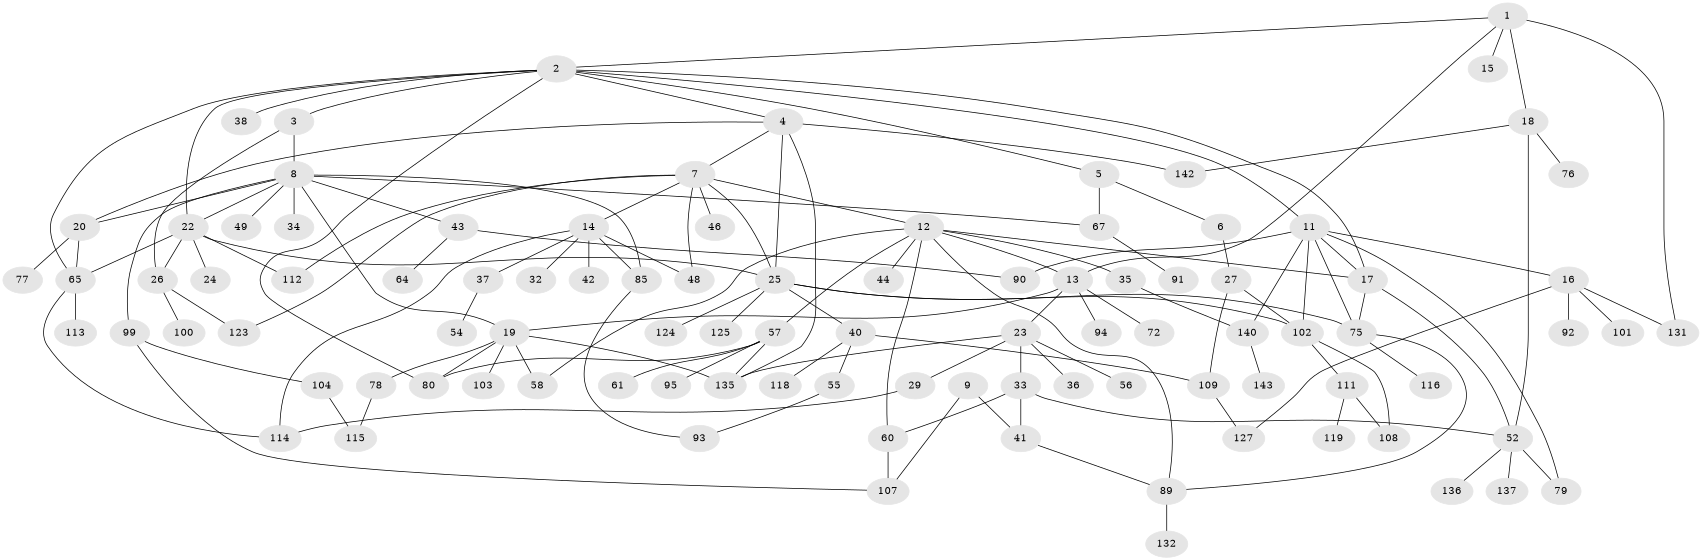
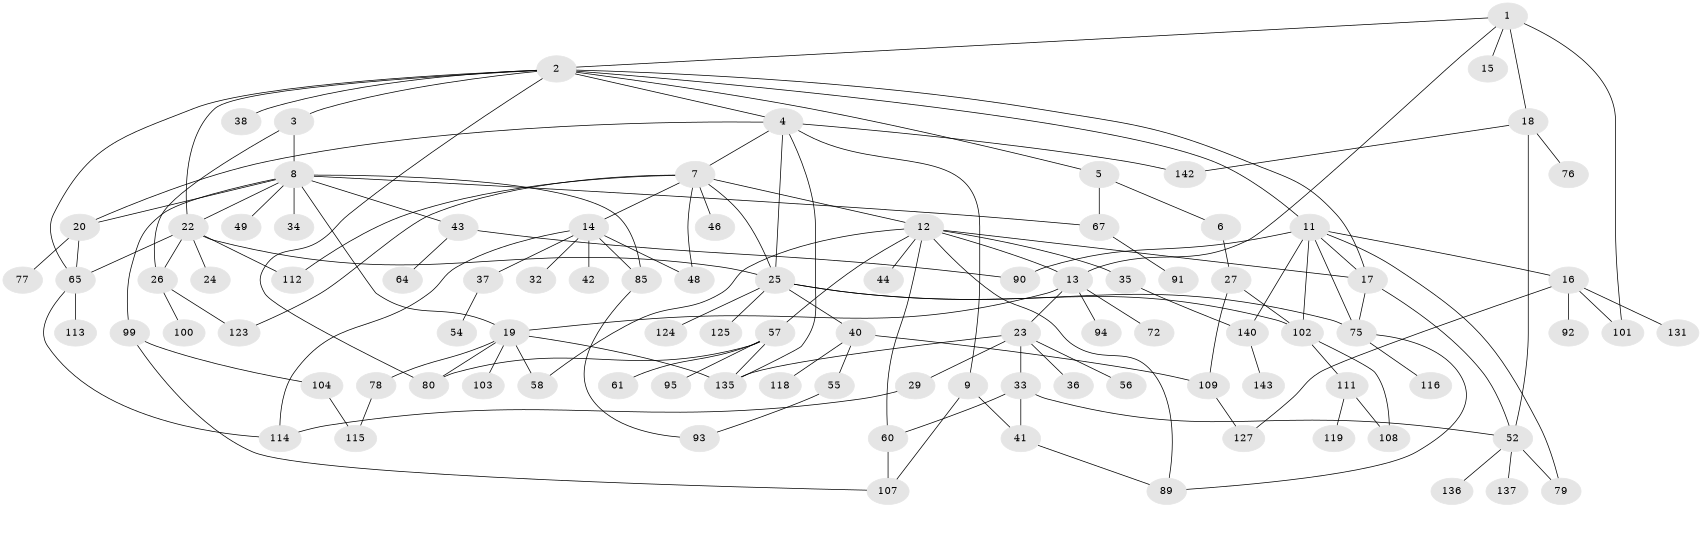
  graph {
    node [color=gray90 style=filled]
    1 [super="+81"]
    2 [super="+50"]
    13 [super="+69"]
    15
    18
    101
    3
    4 [super="+51"]
    5 [super="+53"]
    11 [super="+30"]
    17 [super="+70"]
    22 [super="+39"]
    38 [super="+83"]
    65 [super="+97"]
    80 [super="+98"]
    19 [super="+21"]
    23 [super="+84"]
    72
    94
    142
    52 [super="+96"]
    76
    8 [super="+66"]
    26 [super="+45"]
    7 [super="+10"]
    9 [super="+88"]
    20 [super="+133"]
    25 [super="+28"]
    135
    6
    67
    16 [super="+73"]
    75 [super="+82"]
    79
    90
    102
    140
    112
    24
    114
    113
    34
    43
    49
    85 [super="+117"]
    99 [super="+126"]
    123 [super="+130"]
    100
    12 [super="+31"]
    14 [super="+74"]
    46
    48 [super="+68"]
    41 [super="+121"]
    107 [super="+141"]
    77 [super="+105"]
    40 [super="+47"]
    124
    125
    27 [super="+63"]
    91
    109 [super="+120"]
    35
    44
    57 [super="+87"]
    58 [super="+106"]
    60
    89 [super="+129"]
    42
    32
    37
    78
    103
    64 [super="+86"]
    93
    104
    92
    127
    131
    116
    108
    111 [super="+134"]
    143
    61
    95
-   132
    29 [super="+59"]
    33 [super="+139"]
    36 [super="+62"]
    56
    54
    136
    137
    115 [super="+122"]
    55
    118
    119
    1 -- 2
    1 -- 13
    1 -- 15
    1 -- 18
-   1 -- 131
+   1 -- 101
    2 -- 3
    2 -- 4
    2 -- 5
    2 -- 11
    2 -- 17
    2 -- 22
    2 -- 38
    2 -- 65
    2 -- 80
    13 -- 19
    13 -- 23
    13 -- 72
    13 -- 94
    18 -- 142
    18 -- 52
    18 -- 76
    3 -- 8
    3 -- 26
    4 -- 142
    4 -- 7
+   4 -- 9
    4 -- 20
    4 -- 25
    4 -- 135
    5 -- 6
    5 -- 67
    11 -- 17
    11 -- 16
    11 -- 75
    11 -- 79
    11 -- 90
    11 -- 102
    11 -- 140
    17 -- 52
    17 -- 75
    22 -- 65
    22 -- 26
    22 -- 25
    22 -- 112
    22 -- 24
    65 -- 114
    65 -- 113
    19 -- 80
    19 -- 135
    19 -- 58
    19 -- 78
    19 -- 103
    23 -- 135
    23 -- 29
    23 -- 33
    23 -- 36
    23 -- 56
    52 -- 79
    52 -- 136
    52 -- 137
    8 -- 22
    8 -- 19
    8 -- 20
    8 -- 67
    8 -- 34
    8 -- 43
    8 -- 49
    8 -- 85
    8 -- 99
    26 -- 123
    26 -- 100
    7 -- 25
    7 -- 112
    7 -- 123
    7 -- 12
    7 -- 14
    7 -- 46
    7 -- 48
    9 -- 41
    9 -- 107
    20 -- 65
    20 -- 77
    25 -- 75
    25 -- 102
    25 -- 40
    25 -- 124
    25 -- 125
    6 -- 27
    67 -- 91
    16 -- 101
    16 -- 92
    16 -- 127
    16 -- 131
    75 -- 89
    75 -- 116
    102 -- 108
    102 -- 111
    140 -- 143
    43 -- 90
    43 -- 64
    85 -- 93
    99 -- 107
    99 -- 104
    12 -- 13
    12 -- 17
    12 -- 35
    12 -- 44
    12 -- 57
    12 -- 58
    12 -- 60
    12 -- 89
    14 -- 114
    14 -- 85
    14 -- 48
    14 -- 42
    14 -- 32
    14 -- 37
    41 -- 89
    40 -- 109
    40 -- 55
    40 -- 118
    27 -- 102
    27 -- 109
    109 -- 127
    35 -- 140
    57 -- 80
    57 -- 135
    57 -- 61
    57 -- 95
    60 -- 107
-   89 -- 132
    37 -- 54
    78 -- 115
    104 -- 115
    111 -- 108
    111 -- 119
    29 -- 114
    33 -- 52
    33 -- 41
    33 -- 60
    55 -- 93
  }
